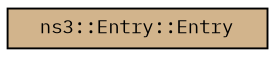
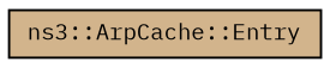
  digraph {
    rankdir=TB
    fontname="IBM Plex Mono"
-   n1 [color=black fillcolor=tan fontname="IBM Plex Mono" fontsize=10 height=0.2 label="ns3::Entry::Entry" shape=record style=filled width=0.4]
+   n1 [color=black fillcolor=tan fontname="IBM Plex Mono" fontsize=10 height=0.2 label="ns3::ArpCache::Entry" shape=record style=filled width=0.4]
  }
